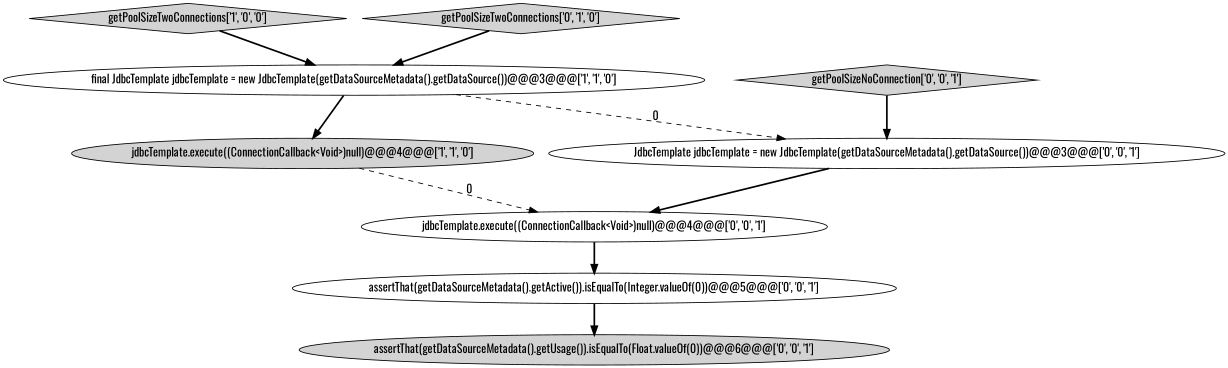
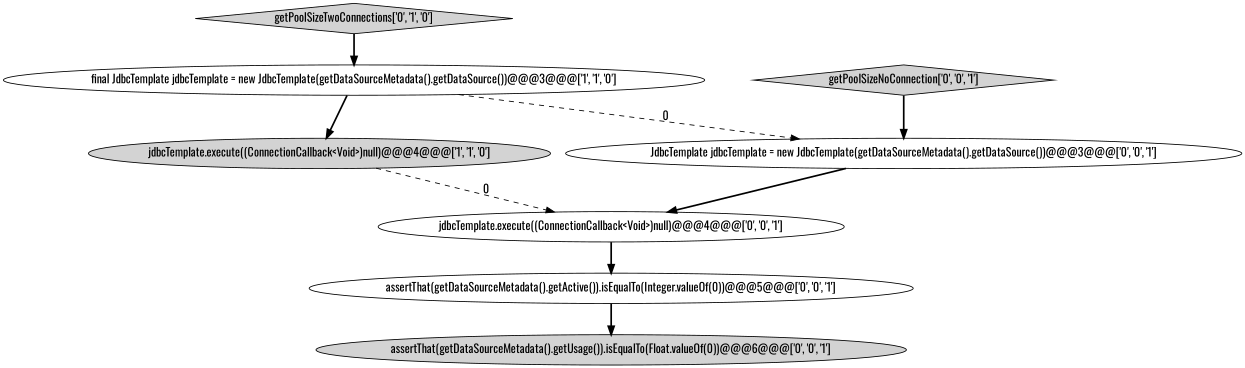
  digraph {
    fontname=Oswald
    node [fillcolor=lightgray shape=ellipse style=filled fontname=Oswald]
    edge [style=bold fontname=Oswald]
    n1 [fillcolor=white label="jdbcTemplate.execute((ConnectionCallback<Void>)null)@@@4@@@['0', '0', '1']"]
    n2 [fillcolor=white label="assertThat(getDataSourceMetadata().getActive()).isEqualTo(Integer.valueOf(0))@@@5@@@['0', '0', '1']"]
    n3 [label="assertThat(getDataSourceMetadata().getUsage()).isEqualTo(Float.valueOf(0))@@@6@@@['0', '0', '1']"]
    n4 [fillcolor=white label="JdbcTemplate jdbcTemplate = new JdbcTemplate(getDataSourceMetadata().getDataSource())@@@3@@@['0', '0', '1']"]
    n5 [label="jdbcTemplate.execute((ConnectionCallback<Void>)null)@@@4@@@['1', '1', '0']"]
-   n6 [label="getPoolSizeTwoConnections['1', '0', '0']" shape=diamond]
    n7 [fillcolor=white label="final JdbcTemplate jdbcTemplate = new JdbcTemplate(getDataSourceMetadata().getDataSource())@@@3@@@['1', '1', '0']"]
    n8 [label="getPoolSizeTwoConnections['0', '1', '0']" shape=diamond]
    n9 [label="getPoolSizeNoConnection['0', '0', '1']" shape=diamond]
    n1 -> n2
    n2 -> n3
    n4 -> n1
    n5 -> n1 [label=0 style=dashed]
-   n6 -> n7
    n7 -> n4 [label=0 style=dashed]
    n7 -> n5
    n8 -> n7
    n9 -> n4
  }
